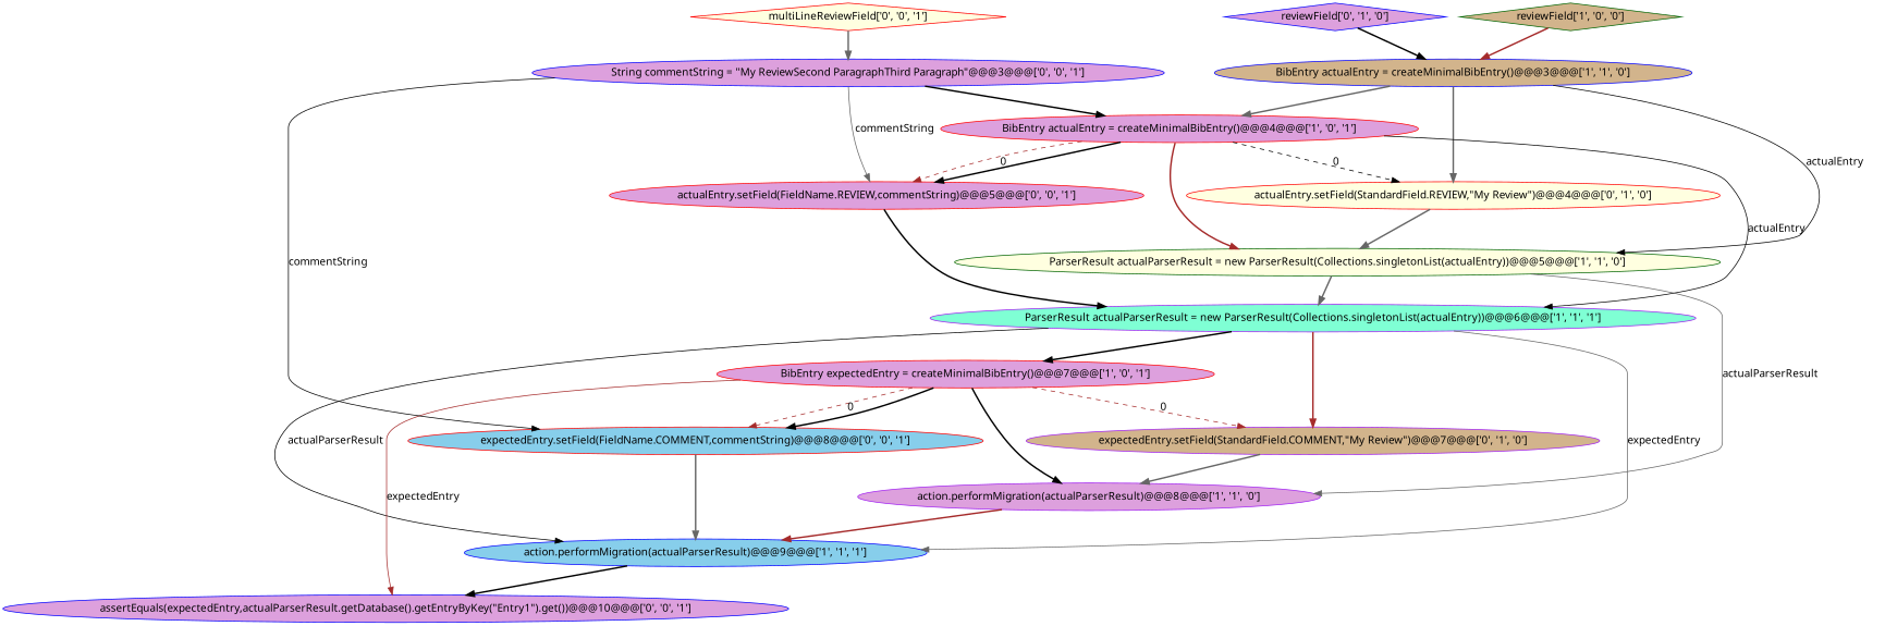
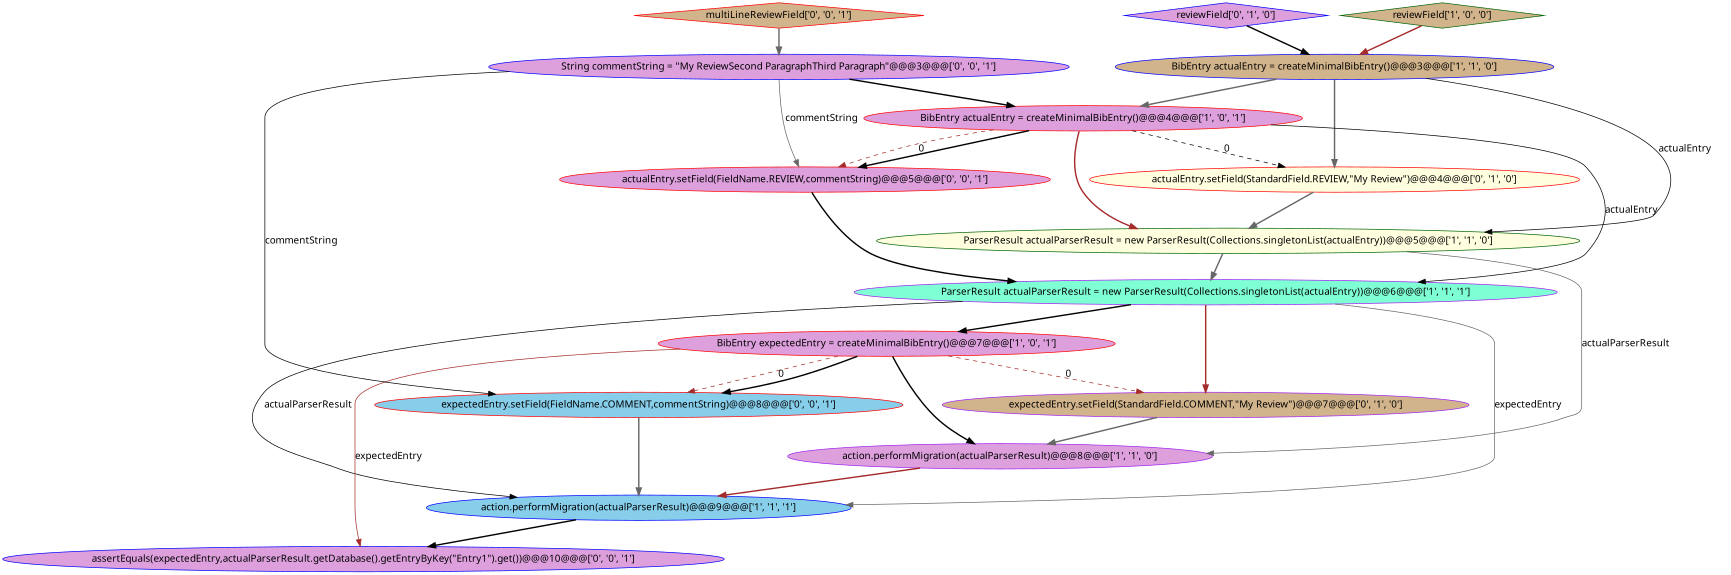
  digraph {
    fontname="Noto Sans"
    node [fillcolor=plum shape=ellipse style=filled color=red fontname="Noto Sans"]
    edge [style=bold color=black fontname="Noto Sans"]
    n1 [fillcolor=tan label="reviewField['1', '0', '0']" shape=diamond color=darkgreen]
    n2 [fillcolor=tan label="BibEntry actualEntry = createMinimalBibEntry()@@@3@@@['1', '1', '0']" color=blue]
    n3 [fillcolor=aquamarine label="ParserResult actualParserResult = new ParserResult(Collections.singletonList(actualEntry))@@@6@@@['1', '1', '1']" color=purple]
    n4 [label="BibEntry expectedEntry = createMinimalBibEntry()@@@7@@@['1', '0', '1']"]
    n5 [fillcolor=tan label="expectedEntry.setField(StandardField.COMMENT,\"My Review\")@@@7@@@['0', '1', '0']" color=purple]
    n6 [fillcolor=skyblue label="action.performMigration(actualParserResult)@@@9@@@['1', '1', '1']" color=blue]
    n7 [label="BibEntry actualEntry = createMinimalBibEntry()@@@4@@@['1', '0', '1']"]
    n8 [fillcolor=lightyellow label="actualEntry.setField(StandardField.REVIEW,\"My Review\")@@@4@@@['0', '1', '0']"]
    n9 [fillcolor=lightyellow label="ParserResult actualParserResult = new ParserResult(Collections.singletonList(actualEntry))@@@5@@@['1', '1', '0']" color=darkgreen]
    n10 [label="actualEntry.setField(FieldName.REVIEW,commentString)@@@5@@@['0', '0', '1']"]
    n11 [label="assertEquals(expectedEntry,actualParserResult.getDatabase().getEntryByKey(\"Entry1\").get())@@@10@@@['0', '0', '1']" color=blue]
    n12 [fillcolor=skyblue label="expectedEntry.setField(FieldName.COMMENT,commentString)@@@8@@@['0', '0', '1']"]
    n13 [label="action.performMigration(actualParserResult)@@@8@@@['1', '1', '0']" color=purple]
-   n14 [fillcolor=lightyellow label="multiLineReviewField['0', '0', '1']" shape=diamond]
+   n14 [fillcolor=tan label="multiLineReviewField['0', '0', '1']" shape=diamond]
    n15 [label="String commentString = \"My ReviewSecond ParagraphThird Paragraph\"@@@3@@@['0', '0', '1']" color=blue]
    n16 [label="reviewField['0', '1', '0']" shape=diamond color=blue]
    n1 -> n2 [color=brown]
    n2 -> n7 [color=gray40]
    n2 -> n8 [color=gray40]
    n2 -> n9 [label=actualEntry style=solid]
    n3 -> n4
    n3 -> n5 [color=brown]
    n3 -> n6 [label=expectedEntry style=solid color=gray40]
    n3 -> n6 [label=actualParserResult style=solid]
    n4 -> n5 [label=0 style=dashed color=brown]
    n4 -> n11 [label=expectedEntry style=solid color=brown]
    n4 -> n12 [label=0 style=dashed color=brown]
    n4 -> n12
    n4 -> n13
    n5 -> n13 [color=gray40]
    n6 -> n11
    n7 -> n3 [label=actualEntry style=solid]
    n7 -> n8 [label=0 style=dashed]
    n7 -> n9 [color=brown]
    n7 -> n10
    n7 -> n10 [label=0 style=dashed color=brown]
    n8 -> n9 [color=gray40]
    n9 -> n3 [color=gray40]
    n9 -> n13 [label=actualParserResult style=solid color=gray40]
    n10 -> n3
    n12 -> n6 [color=gray40]
    n13 -> n6 [color=brown]
    n14 -> n15 [color=gray40]
    n15 -> n7
    n15 -> n10 [label=commentString style=solid color=gray40]
    n15 -> n12 [label=commentString style=solid]
    n16 -> n2
  }
